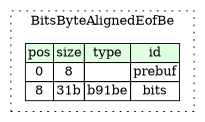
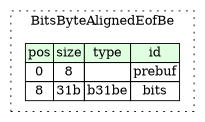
  digraph {
    rankdir=LR
-   n1 [label=<<TABLE BORDER="0" CELLBORDER="1" CELLSPACING="0"> 			<TR><TD BGCOLOR="#E0FFE0">pos</TD><TD BGCOLOR="#E0FFE0">size</TD><TD BGCOLOR="#E0FFE0">type</TD><TD BGCOLOR="#E0FFE0">id</TD></TR> 			<TR><TD PORT="prebuf_pos">0</TD><TD PORT="prebuf_size">8</TD><TD></TD><TD PORT="prebuf_type">prebuf</TD></TR> 			<TR><TD PORT="bits_pos">8</TD><TD PORT="bits_size">31b</TD><TD>b91be</TD><TD PORT="bits_type">bits</TD></TR> 		</TABLE>> shape=plaintext]
+   n1 [label=<<TABLE BORDER="0" CELLBORDER="1" CELLSPACING="0"> 			<TR><TD BGCOLOR="#E0FFE0">pos</TD><TD BGCOLOR="#E0FFE0">size</TD><TD BGCOLOR="#E0FFE0">type</TD><TD BGCOLOR="#E0FFE0">id</TD></TR> 			<TR><TD PORT="prebuf_pos">0</TD><TD PORT="prebuf_size">8</TD><TD></TD><TD PORT="prebuf_type">prebuf</TD></TR> 			<TR><TD PORT="bits_pos">8</TD><TD PORT="bits_size">31b</TD><TD>b31be</TD><TD PORT="bits_type">bits</TD></TR> 		</TABLE>> shape=plaintext]
    subgraph cluster_1 {
      label=BitsByteAlignedEofBe
      style=dotted
      n1
    }
  }
